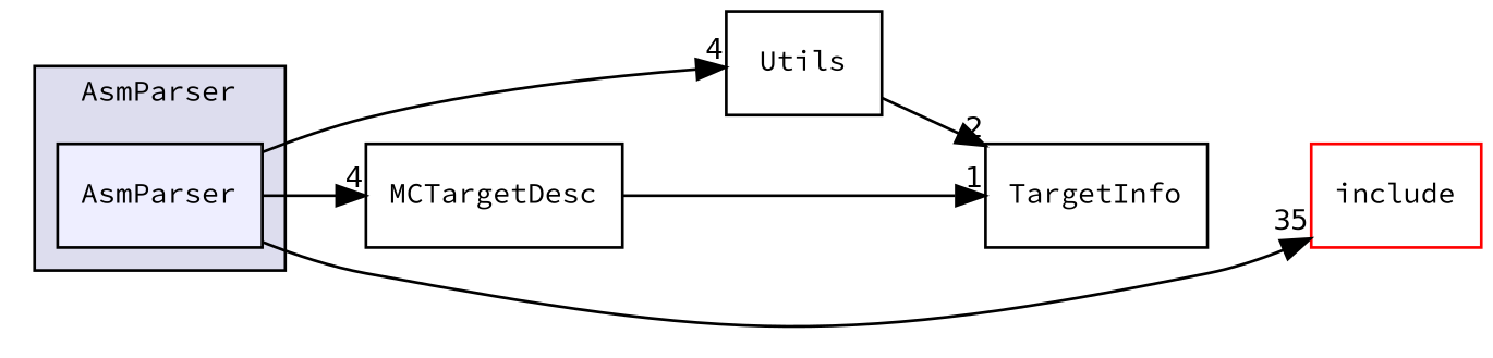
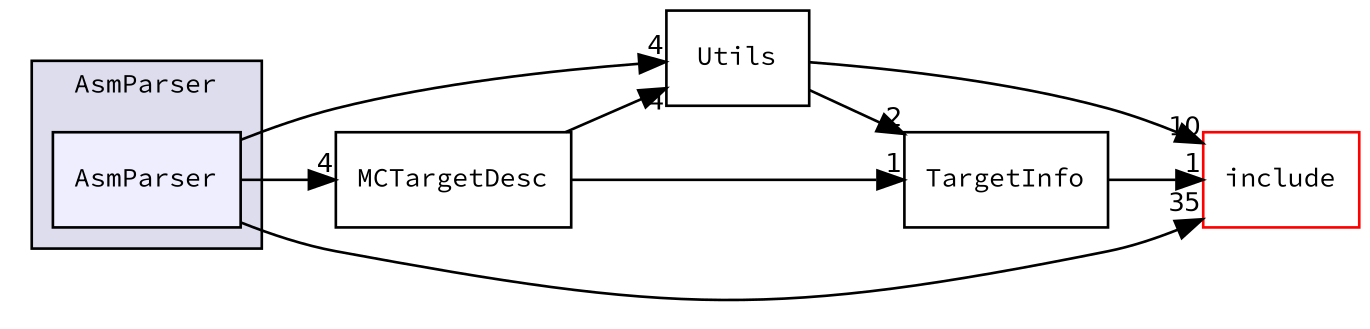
  digraph {
    compound=true
    fontname="Source Code Pro"
    rankdir=LR
    node [fontname="Source Code Pro" fontsize=10 shape=box]
    edge [fontname="Source Code Pro" headlabel=4 labeldistance=1.5 labelfontname=Helvetica labelfontsize=10]
    n1 [fillcolor="#eeeeff" label=AsmParser pencolor=black style=filled]
    n2 [label=MCTargetDesc]
    n3 [label=Utils]
    n4 [color=red label=include]
    n5 [label=TargetInfo]
    subgraph cluster_1 {
      bgcolor="#ddddee"
      fontsize=10
      label=AsmParser
      pencolor=black
      n1
    }
    n1 -> n2
    n1 -> n3
    n1 -> n4 [headlabel=35]
+   n2 -> n3
    n2 -> n5 [headlabel=1]
+   n3 -> n4 [headlabel=10]
    n3 -> n5 [headlabel=2]
+   n5 -> n4 [headlabel=1]
  }
